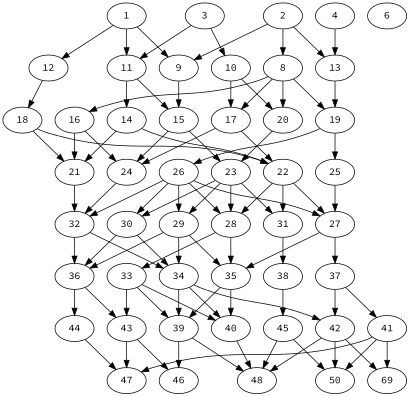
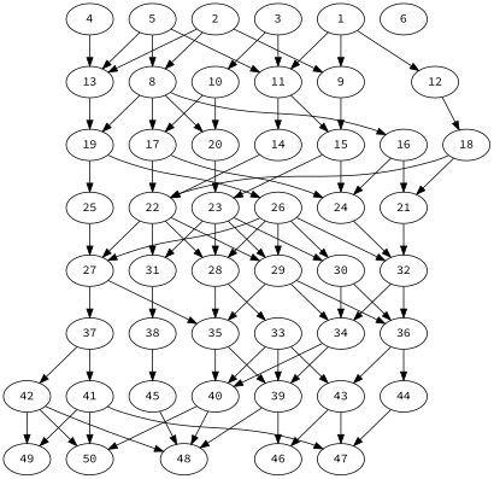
  digraph {
    fontname="Source Code Pro"
    node [alpha=0.16 fontname="Source Code Pro"]
    edge [fontname="Source Code Pro"]
    1 [alpha=0.10 expect_size=30237696]
    9 [alpha=0.10 expect_size=31172608]
    11 [alpha=0.07 expect_size=16670720]
    12 [alpha=0.15 expect_size=40753152]
    15 [alpha=0.05 expect_size=37245952]
    14 [alpha=0.06 expect_size=34124800]
    18 [alpha=0.10 expect_size=30494720]
    24 [expect_size=46453760]
    23 [alpha=0.11 expect_size=27865088]
    21 [alpha=0.12 expect_size=23051264]
    22 [alpha=0.09 expect_size=39218176]
    2 [alpha=0.10 expect_size=37765120]
    8 [alpha=0.05 expect_size=24625152]
    13 [alpha=0.08 expect_size=17718272]
    16 [alpha=0.19 expect_size=51875840]
    17 [alpha=0.19 expect_size=7832576]
    19 [expect_size=43353088]
    20 [alpha=0.09 expect_size=20730880]
    25 [alpha=0.20 expect_size=13906944]
    26 [alpha=0.04 expect_size=26749952]
    3 [alpha=0.07 expect_size=17778688]
    10 [alpha=0.01 expect_size=50650112]
    4 [alpha=0.01 expect_size=9441280]
+   5 [alpha=0.06 expect_size=5571584]
    6 [alpha=0.01 expect_size=52305920]
    32 [alpha=0.09 expect_size=39328768]
    27 [alpha=0.14 expect_size=24835072]
    28 [alpha=0.11 expect_size=22595584]
    29 [alpha=0.00 expect_size=45511680]
    31 [alpha=0.01 expect_size=10650624]
    30 [alpha=0.08 expect_size=36771840]
    34 [alpha=0.07 expect_size=40892416]
    36 [alpha=0.05 expect_size=30147584]
    35 [alpha=0.06 expect_size=30512128]
    37 [alpha=0.05 expect_size=39677952]
    33 [alpha=0.02 expect_size=13773824]
    38 [expect_size=24539136]
    39 [alpha=0.02 expect_size=51300352]
    40 [expect_size=51520512]
    42 [alpha=0.12 expect_size=25614336]
    43 [expect_size=46426112]
    44 [alpha=0.19 expect_size=51147776]
    41 [expect_size=23420928]
    45 [alpha=0.05 expect_size=21474304]
    46 [alpha=0.20 expect_size=36595712]
    48 [alpha=0.14 expect_size=13413376]
-   49 [alpha=0.02 expect_size=50139136 label=69]
+   49 [alpha=0.02 expect_size=50139136]
    50 [alpha=0.03 expect_size=8314880]
    47 [alpha=0.03 expect_size=48774144]
    1 -> 9
    1 -> 11
    1 -> 12
    9 -> 15
    11 -> 15
    11 -> 14
    12 -> 18
    15 -> 24
    15 -> 23
-   14 -> 21
    14 -> 22
    18 -> 21
    18 -> 22
    24 -> 32
    23 -> 28
    23 -> 29
    23 -> 31
    23 -> 30
    21 -> 32
    22 -> 27
    22 -> 28
+   22 -> 29
    22 -> 31
    2 -> 9
    2 -> 8
    2 -> 13
    8 -> 16
    8 -> 17
    8 -> 19
    8 -> 20
    13 -> 19
    16 -> 24
    16 -> 21
    17 -> 24
    17 -> 22
    19 -> 25
    19 -> 26
    20 -> 23
    25 -> 27
    26 -> 32
    26 -> 27
    26 -> 28
    26 -> 29
    26 -> 30
    3 -> 11
    3 -> 10
    10 -> 17
    10 -> 20
    4 -> 13
+   5 -> 11
+   5 -> 8
+   5 -> 13
    32 -> 34
    32 -> 36
    27 -> 35
    27 -> 37
    28 -> 35
    28 -> 33
    29 -> 34
    29 -> 36
    29 -> 35
    31 -> 38
    30 -> 34
    30 -> 36
    34 -> 39
    34 -> 40
-   34 -> 42
    36 -> 43
    36 -> 44
    35 -> 39
    35 -> 40
    37 -> 42
    37 -> 41
    33 -> 39
    33 -> 40
    33 -> 43
    38 -> 45
    39 -> 46
    39 -> 48
    40 -> 48
    42 -> 48
    42 -> 49
    42 -> 50
    43 -> 46
    43 -> 47
    44 -> 47
    41 -> 49
    41 -> 50
    41 -> 47
    45 -> 48
-   45 -> 50
+   40 -> 50
  }
